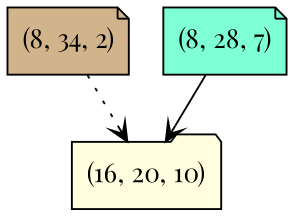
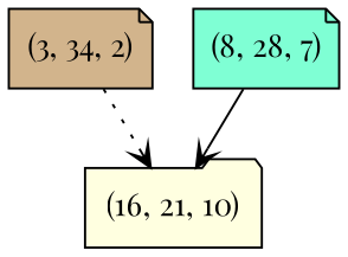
  digraph {
    fontname="Playfair Display"
    node [fontname="Playfair Display" shape=note style=filled]
    edge [arrowhead=vee fontname="Playfair Display"]
-   "(3, 34, 2)" [fillcolor=tan label="(8, 34, 2)"]
-   "(16, 21, 10)" [fillcolor=lightyellow shape=folder label="(16, 20, 10)"]
+   "(3, 34, 2)" [fillcolor=tan]
+   "(16, 21, 10)" [fillcolor=lightyellow shape=folder]
    "(8, 28, 7)" [fillcolor=aquamarine]
    "(3, 34, 2)" -> "(16, 21, 10)" [style=dotted]
    "(8, 28, 7)" -> "(16, 21, 10)" [style=solid]
  }
